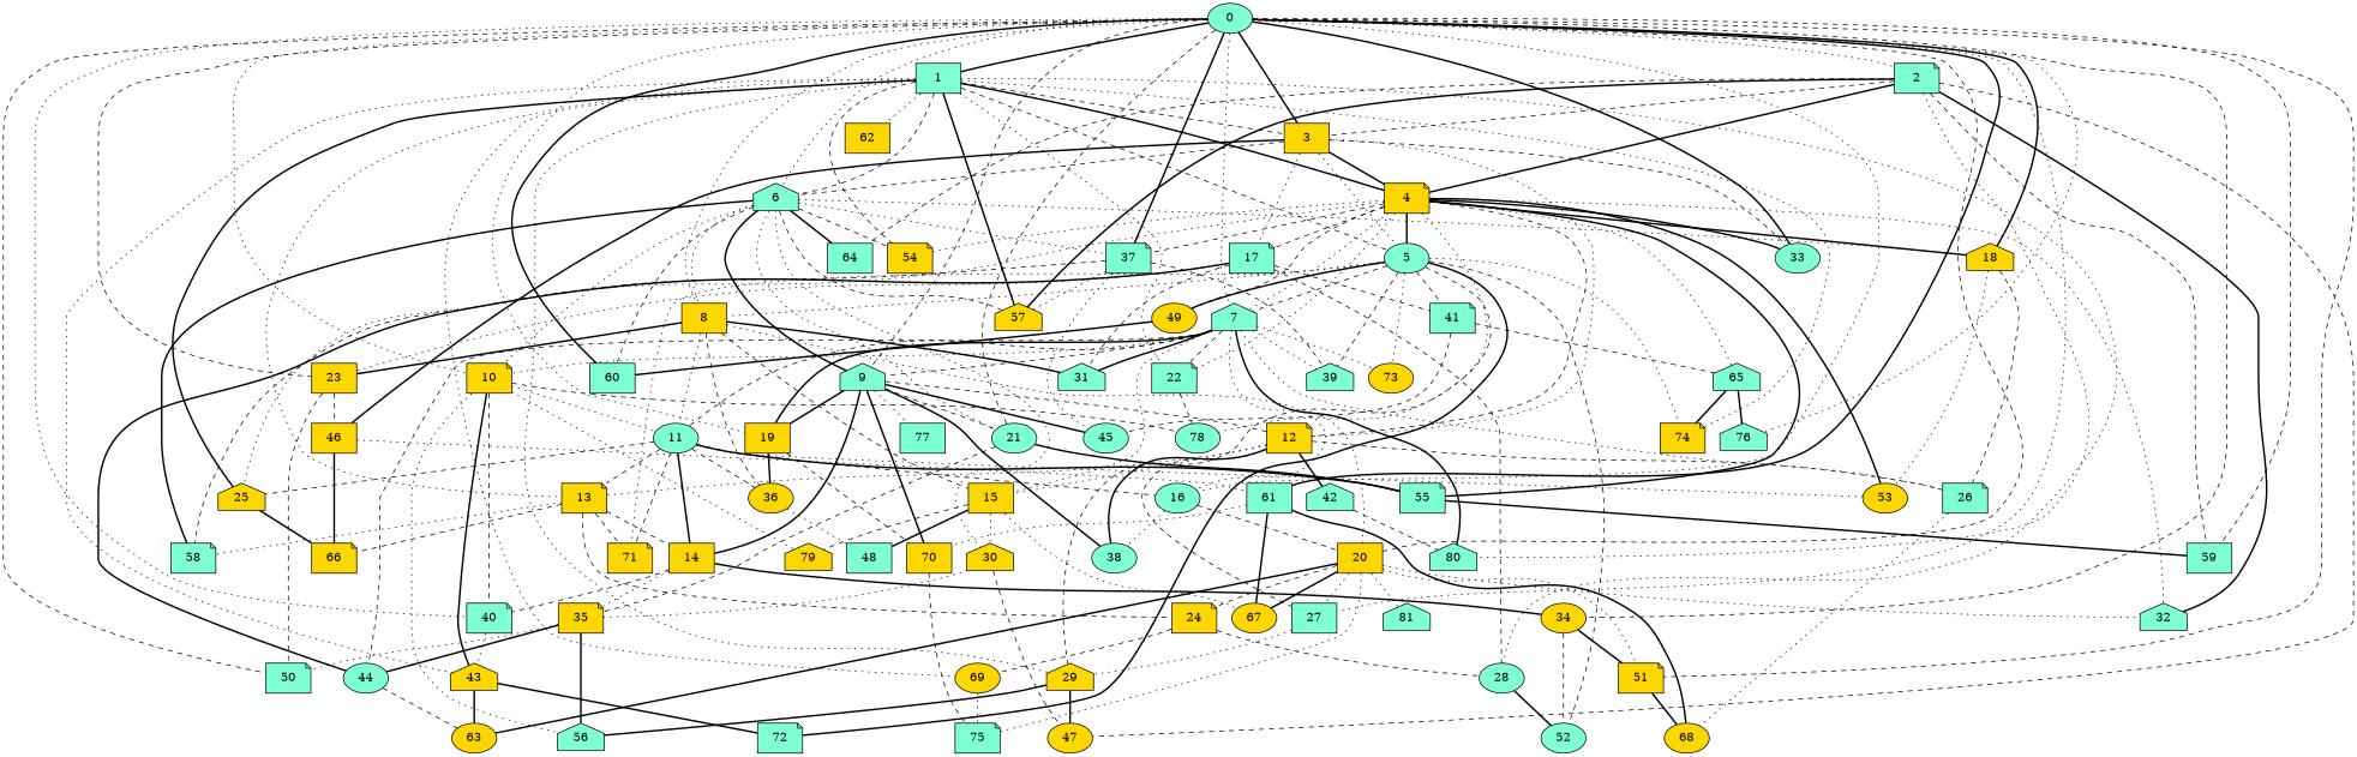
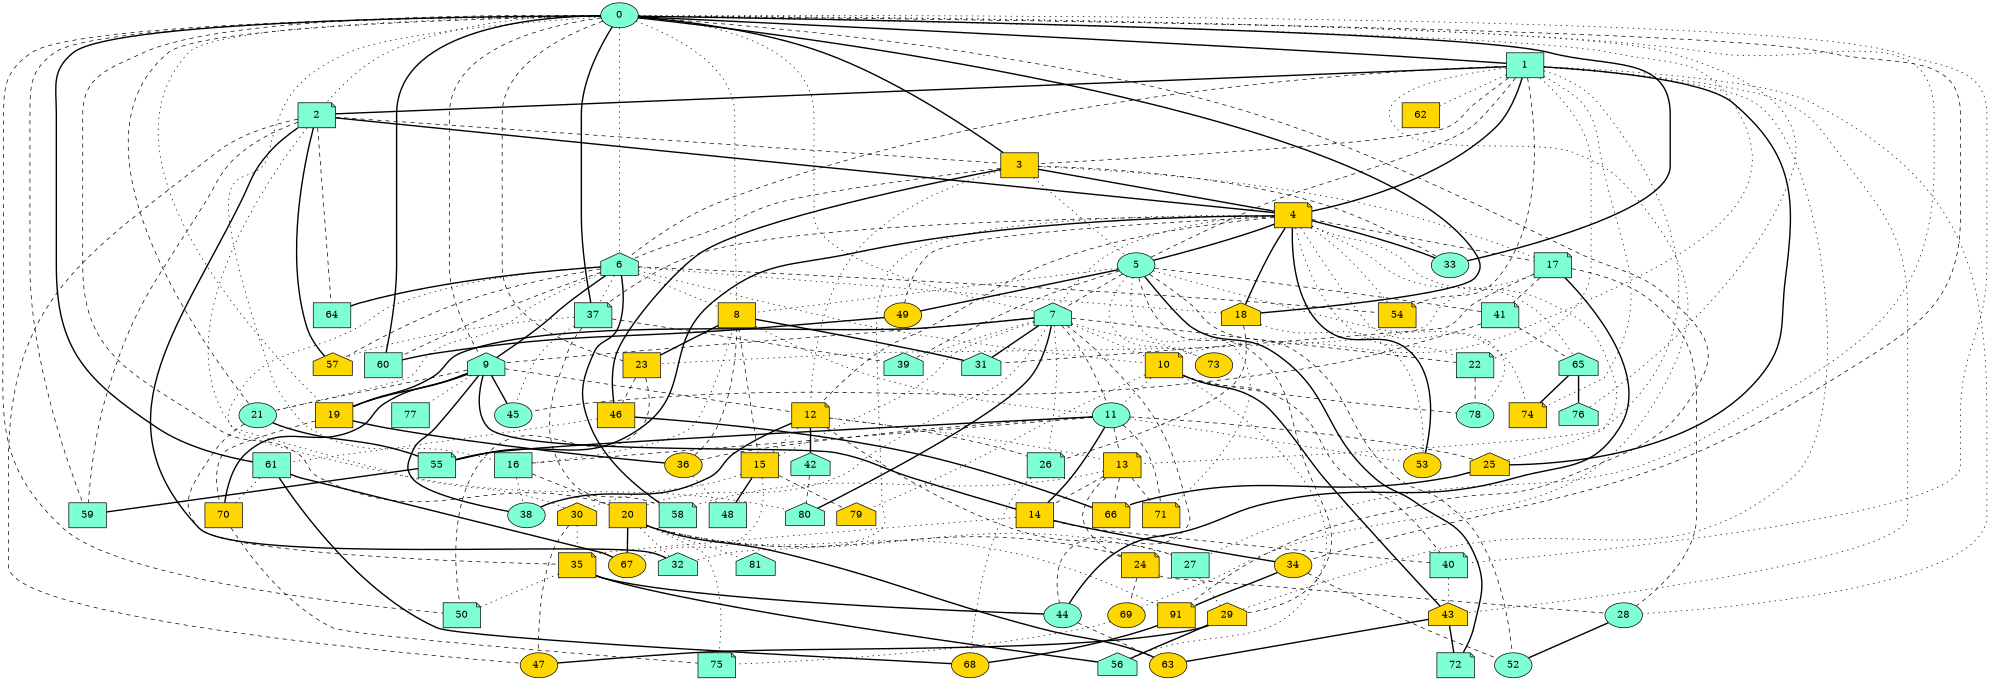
  graph {
    node [fillcolor=aquamarine shape=note style=filled]
    edge [style=dotted]
    0 [shape=ellipse]
    1 [shape=box]
    2
    3 [fillcolor=gold shape=box]
    6 [shape=house]
    7 [shape=house]
    8 [fillcolor=gold shape=box]
    9 [shape=house]
    10 [fillcolor=gold]
-   16 [shape=ellipse]
+   16 [shape=box]
    18 [fillcolor=gold shape=house]
    19 [fillcolor=gold shape=box]
    20 [fillcolor=gold shape=box]
    21 [shape=ellipse]
    23 [fillcolor=gold shape=box]
    27 [shape=box]
    33 [shape=ellipse]
    34 [fillcolor=gold shape=ellipse]
    37
    40
    50
-   51 [fillcolor=gold]
+   51 [fillcolor=gold label=91]
    59 [shape=box]
    60 [shape=box]
    61 [shape=box]
    76 [shape=house]
    4 [fillcolor=gold]
    5 [shape=ellipse]
    13 [fillcolor=gold]
    22
    25 [fillcolor=gold shape=house]
    28 [shape=ellipse]
    29 [fillcolor=gold shape=house]
    43 [fillcolor=gold shape=house]
    54 [fillcolor=gold]
    62 [fillcolor=gold shape=box]
    69 [fillcolor=gold shape=ellipse]
    74 [fillcolor=gold]
    32 [shape=house]
    47 [fillcolor=gold shape=ellipse]
    57 [fillcolor=gold shape=house]
    64 [shape=box]
    80 [shape=house]
    12 [fillcolor=gold]
    17
    46 [fillcolor=gold shape=box]
    30 [fillcolor=gold shape=house]
    58
    39 [shape=house]
    73 [fillcolor=gold shape=ellipse]
    11 [shape=ellipse]
    15 [fillcolor=gold shape=box]
    26
    31 [shape=house]
    44 [shape=ellipse]
    36 [fillcolor=gold shape=ellipse]
    14 [fillcolor=gold shape=box]
    38 [shape=ellipse]
    45 [shape=ellipse]
    70 [fillcolor=gold shape=box]
    77 [shape=box]
    78 [shape=ellipse]
    56 [shape=house]
    79 [fillcolor=gold shape=house]
    53 [fillcolor=gold shape=ellipse]
    24 [fillcolor=gold]
    67 [fillcolor=gold shape=ellipse]
    63 [fillcolor=gold shape=ellipse]
    75
    81 [shape=house]
    55
    35 [fillcolor=gold]
    52 [shape=ellipse]
    68 [fillcolor=gold shape=ellipse]
    49 [fillcolor=gold shape=ellipse]
    65 [shape=house]
    41
    71 [fillcolor=gold]
    72
    66 [fillcolor=gold]
    42 [shape=house]
    48 [shape=box]
    0 -- 1 [style=bold]
    0 -- 2
    0 -- 3 [style=bold]
    0 -- 6
    0 -- 7
    0 -- 8
    0 -- 9 [style=dashed]
    0 -- 10
    0 -- 16
    0 -- 18 [style=bold]
    0 -- 19
    0 -- 20 [style=dashed]
    0 -- 21 [style=dashed]
    0 -- 23 [style=dashed]
    0 -- 27
    0 -- 33 [style=bold]
    0 -- 34 [style=dashed]
    0 -- 37 [style=bold]
    0 -- 40
    0 -- 50 [style=dashed]
    0 -- 51 [style=dashed]
    0 -- 59 [style=dashed]
    0 -- 60 [style=bold]
    0 -- 61 [style=bold]
    0 -- 76
-   1 -- 57 [style=bold]
+   1 -- 2 [style=bold]
    1 -- 3 [style=dashed]
    1 -- 6 [style=dashed]
    1 -- 4 [style=bold]
    1 -- 5 [style=dashed]
    1 -- 13
    1 -- 22
    1 -- 25 [style=bold]
    1 -- 28
    1 -- 29
    1 -- 43
    1 -- 54 [style=dashed]
    1 -- 62
    1 -- 69
    1 -- 74
    2 -- 3 [style=dashed]
    2 -- 59 [style=dashed]
    2 -- 4 [style=bold]
    2 -- 32 [style=bold]
    2 -- 47 [style=dashed]
    2 -- 57 [style=bold]
    2 -- 64 [style=dashed]
    2 -- 80
    3 -- 6 [style=dashed]
    3 -- 33 [style=dashed]
    3 -- 4 [style=bold]
    3 -- 5
    3 -- 12
    3 -- 17
    3 -- 46 [style=bold]
    6 -- 8
    6 -- 9 [style=bold]
    6 -- 10
    6 -- 18
    6 -- 21
    6 -- 37
    6 -- 60 [style=dashed]
    6 -- 54 [style=dashed]
    6 -- 57 [style=dashed]
    6 -- 64 [style=bold]
    6 -- 30
    6 -- 58 [style=bold]
    7 -- 9 [style=dashed]
    7 -- 10
    7 -- 19 [style=bold]
    7 -- 20
    7 -- 22 [style=dashed]
    7 -- 80 [style=bold]
    7 -- 39
    7 -- 73
    7 -- 11 [style=dashed]
    7 -- 15
    7 -- 26
    7 -- 31 [style=bold]
    7 -- 44 [style=dashed]
    8 -- 16
    8 -- 23 [style=bold]
    8 -- 11
    8 -- 15 [style=dashed]
    8 -- 31 [style=bold]
    8 -- 36 [style=dashed]
    9 -- 19 [style=bold]
    9 -- 21 [style=dashed]
    9 -- 12 [style=dashed]
    9 -- 14 [style=bold]
    9 -- 38 [style=bold]
    9 -- 45 [style=bold]
    9 -- 70 [style=bold]
    9 -- 77
    10 -- 40 [style=dashed]
    10 -- 43 [style=bold]
    10 -- 11
    10 -- 78 [style=dashed]
    10 -- 56
    10 -- 79
    16 -- 20 [style=dashed]
    16 -- 38
    18 -- 26 [style=dashed]
    18 -- 53
    19 -- 36 [style=bold]
    19 -- 70 [style=dashed]
    20 -- 27
    20 -- 51
    20 -- 32
    20 -- 24 [style=dashed]
    20 -- 67 [style=bold]
    20 -- 63 [style=bold]
    20 -- 75
    20 -- 81
    21 -- 55 [style=bold]
    21 -- 35 [style=dashed]
    23 -- 50 [style=dashed]
    23 -- 46 [style=dashed]
    27 -- 29
    34 -- 51 [style=bold]
    34 -- 52 [style=dashed]
    37 -- 57
    37 -- 58 [style=dashed]
    37 -- 39 [style=dashed]
    37 -- 45
    40 -- 43
    51 -- 68 [style=bold]
    61 -- 70
    61 -- 67 [style=bold]
    61 -- 68 [style=bold]
    4 -- 7
    4 -- 18 [style=bold]
    4 -- 33 [style=bold]
    4 -- 37 [style=dashed]
    4 -- 5 [style=bold]
    4 -- 22
    4 -- 25
    4 -- 54
    4 -- 32
    4 -- 12 [style=dashed]
    4 -- 17 [style=dashed]
    4 -- 78
    4 -- 53 [style=bold]
    4 -- 55 [style=bold]
    4 -- 49 [style=dashed]
    4 -- 65
    5 -- 7 [style=dashed]
    5 -- 8
    5 -- 29 [style=dashed]
    5 -- 74
    5 -- 39 [style=dashed]
    5 -- 73
    5 -- 52 [style=dashed]
    5 -- 49 [style=bold]
    5 -- 41 [style=dashed]
    5 -- 71
    5 -- 72 [style=bold]
    13 -- 58
    13 -- 14 [style=dashed]
    13 -- 24 [style=dashed]
    13 -- 71 [style=dashed]
    13 -- 66 [style=dashed]
    22 -- 78 [style=dashed]
    25 -- 66 [style=bold]
    28 -- 52 [style=bold]
    29 -- 47 [style=bold]
    29 -- 56 [style=bold]
    43 -- 63 [style=bold]
    43 -- 72 [style=bold]
    69 -- 75
    12 -- 27 [style=dashed]
    12 -- 13
    12 -- 15
    12 -- 26 [style=dashed]
    12 -- 38 [style=bold]
    12 -- 42 [style=bold]
    17 -- 23
    17 -- 28 [style=dashed]
    17 -- 31 [style=dashed]
    17 -- 44 [style=bold]
    17 -- 41 [style=dashed]
    46 -- 61
    46 -- 66 [style=bold]
    30 -- 47 [style=dashed]
    30 -- 35
    11 -- 16 [style=dashed]
    11 -- 13 [style=dashed]
    11 -- 25 [style=dashed]
    11 -- 36 [style=dashed]
    11 -- 14 [style=bold]
    11 -- 53
    11 -- 55 [style=bold]
    11 -- 71 [style=dashed]
    15 -- 30
    15 -- 79 [style=dashed]
    15 -- 67
    15 -- 48 [style=bold]
    26 -- 68
    44 -- 63 [style=dashed]
    36 -- 48
    14 -- 34 [style=bold]
    14 -- 40 [style=dashed]
    14 -- 35
    70 -- 75 [style=dashed]
    24 -- 28 [style=dashed]
    24 -- 69 [style=dashed]
    55 -- 59 [style=bold]
    35 -- 50
    35 -- 44 [style=bold]
    35 -- 56 [style=bold]
    49 -- 60 [style=bold]
    65 -- 76 [style=bold]
    65 -- 74 [style=bold]
    41 -- 45 [style=dashed]
    41 -- 65 [style=dashed]
    42 -- 80 [style=dashed]
  }
